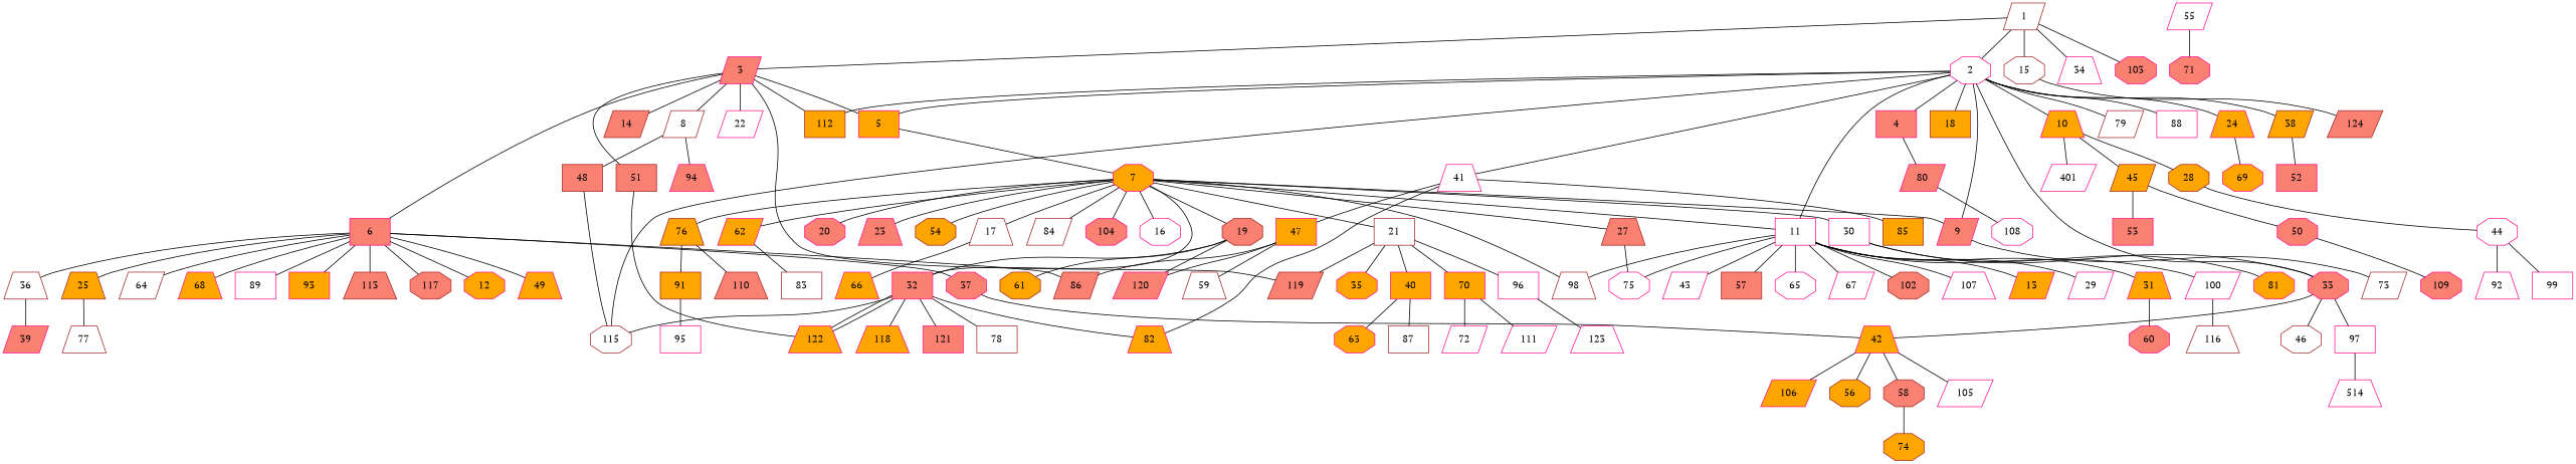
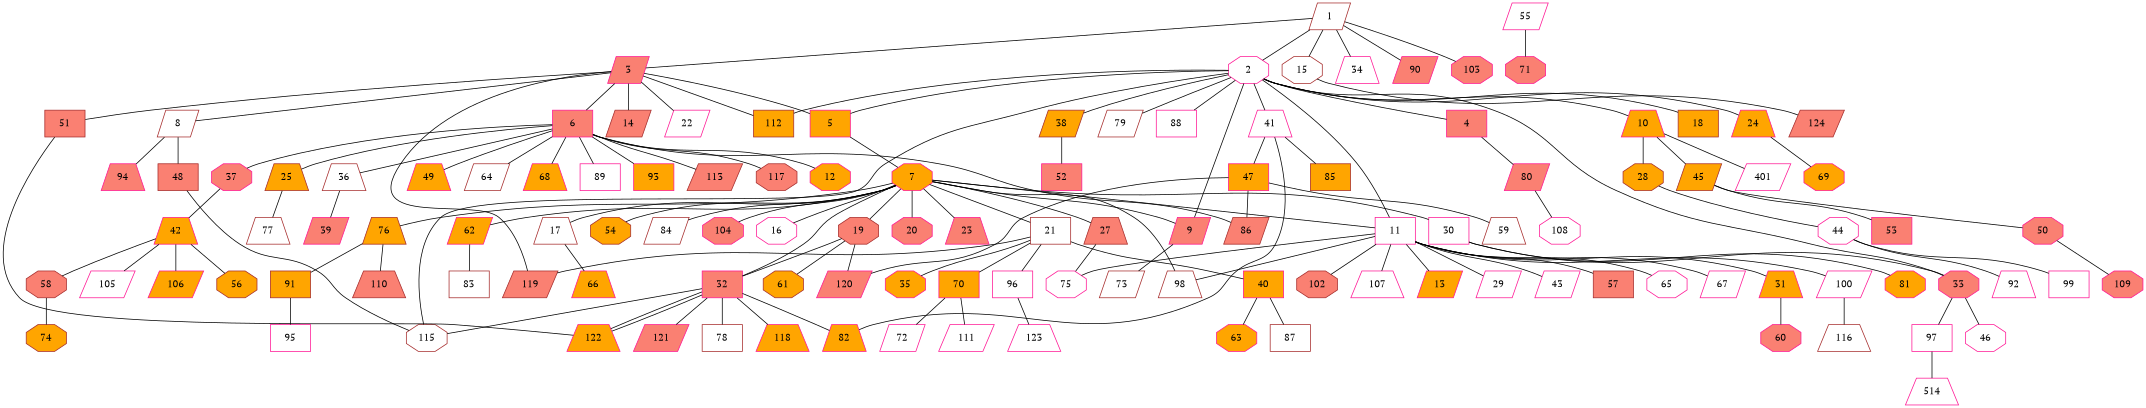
  graph {
    fontname="PT Serif"
    node [color=deeppink fillcolor=white fontname="PT Serif" shape=octagon style=filled]
    edge [fontname="PT Serif"]
    1 [color=brown shape=parallelogram]
    2
    3 [fillcolor=salmon shape=parallelogram]
    15 [color=brown]
    34 [shape=trapezium]
+   90 [fillcolor=salmon shape=parallelogram]
    103 [fillcolor=salmon]
    4 [fillcolor=salmon shape=box]
    5 [fillcolor=orange shape=box]
    9 [fillcolor=salmon shape=parallelogram]
    10 [fillcolor=orange shape=trapezium]
    11 [shape=box]
    18 [color=brown fillcolor=orange shape=box]
    24 [fillcolor=orange shape=trapezium]
    33 [fillcolor=salmon]
    38 [color=brown fillcolor=orange shape=parallelogram]
    41 [shape=trapezium]
    79 [color=brown shape=parallelogram]
    88 [shape=box]
    112 [color=brown fillcolor=orange shape=box]
    115 [color=brown]
    6 [fillcolor=salmon shape=box]
    8 [color=brown shape=parallelogram]
    14 [color=brown fillcolor=salmon shape=parallelogram]
    22 [shape=parallelogram]
    51 [color=brown fillcolor=salmon shape=box]
    119 [color=brown fillcolor=salmon shape=parallelogram]
    124 [color=brown fillcolor=salmon shape=parallelogram]
    80 [fillcolor=salmon shape=parallelogram]
    7 [fillcolor=orange]
    73 [color=brown shape=parallelogram]
    28 [color=brown fillcolor=orange]
    45 [color=brown fillcolor=orange shape=parallelogram]
    n34 [label=401 shape=parallelogram]
    98 [color=brown shape=trapezium]
    13 [fillcolor=orange shape=parallelogram]
    29 [shape=parallelogram]
    31 [fillcolor=orange shape=trapezium]
    43 [shape=parallelogram]
    57 [color=brown fillcolor=salmon shape=box]
    65
    67 [shape=parallelogram]
    75
    100 [shape=parallelogram]
    102 [color=brown fillcolor=salmon]
    107 [shape=trapezium]
    69 [fillcolor=orange]
    42 [fillcolor=orange shape=trapezium]
-   46 [color=brown]
+   46
    97 [shape=box]
    52 [fillcolor=salmon shape=box]
    82 [fillcolor=orange shape=trapezium]
    47 [fillcolor=orange shape=box]
    85 [color=brown fillcolor=orange shape=box]
    12 [fillcolor=orange]
    25 [color=brown fillcolor=orange shape=trapezium]
    36 [color=brown shape=trapezium]
    37 [fillcolor=salmon]
    49 [fillcolor=orange shape=trapezium]
    64 [color=brown shape=parallelogram]
    68 [fillcolor=orange shape=trapezium]
    86 [color=brown fillcolor=salmon shape=parallelogram]
    89 [shape=box]
    93 [fillcolor=orange shape=box]
-   113 [color=brown fillcolor=salmon shape=trapezium]
+   113 [color=brown fillcolor=salmon shape=parallelogram]
    117 [color=brown fillcolor=salmon]
    48 [color=brown fillcolor=salmon shape=box]
    94 [fillcolor=salmon shape=trapezium]
    122 [fillcolor=orange shape=trapezium]
    108
    16
    17 [color=brown shape=trapezium]
    19 [color=brown fillcolor=salmon]
    20 [fillcolor=salmon]
    21 [color=brown shape=box]
    23 [fillcolor=salmon shape=trapezium]
    27 [color=brown fillcolor=salmon shape=trapezium]
    30 [shape=box]
    32 [fillcolor=salmon shape=box]
    54 [color=brown fillcolor=orange]
    62 [fillcolor=orange shape=parallelogram]
    76 [color=brown fillcolor=orange shape=trapezium]
    84 [color=brown shape=parallelogram]
    104 [fillcolor=salmon]
    77 [color=brown shape=trapezium]
    39 [fillcolor=salmon shape=parallelogram]
    66 [fillcolor=orange shape=trapezium]
    61 [color=brown fillcolor=orange]
    120 [fillcolor=salmon shape=parallelogram]
    35 [fillcolor=orange]
    40 [fillcolor=orange shape=box]
    70 [fillcolor=orange shape=box]
    96 [shape=box]
    81 [fillcolor=orange]
    78 [color=brown shape=box]
    118 [fillcolor=orange shape=trapezium]
-   121 [fillcolor=salmon shape=box]
+   121 [fillcolor=salmon shape=parallelogram]
    83 [color=brown shape=box]
    91 [color=brown fillcolor=orange shape=box]
    110 [color=brown fillcolor=salmon shape=trapezium]
    44
    50 [fillcolor=salmon]
    53 [fillcolor=salmon shape=box]
    60 [fillcolor=salmon]
    116 [color=brown shape=trapezium]
    63 [fillcolor=orange]
    87 [color=brown shape=box]
    72 [shape=parallelogram]
    111 [shape=parallelogram]
    123 [shape=trapezium]
    55 [shape=parallelogram]
    71 [fillcolor=salmon]
    92 [shape=trapezium]
    99 [shape=box]
    56 [color=brown fillcolor=orange]
    58 [color=brown fillcolor=salmon]
    105 [shape=parallelogram]
    106 [fillcolor=orange shape=parallelogram]
    n119 [label=514 shape=trapezium]
    59 [color=brown shape=trapezium]
    74 [color=brown fillcolor=orange]
    109 [fillcolor=salmon]
    95 [shape=box]
    1 -- 2
    1 -- 3
    1 -- 15
    1 -- 34
+   1 -- 90
    1 -- 103
    2 -- 4
    2 -- 5
    2 -- 9
    2 -- 10
    2 -- 11
    2 -- 18
    2 -- 24
    2 -- 33
    2 -- 38
    2 -- 41
    2 -- 79
    2 -- 88
    2 -- 112
    2 -- 115
    3 -- 5
    3 -- 112
    3 -- 6
    3 -- 8
    3 -- 14
    3 -- 22
    3 -- 51
    3 -- 119
    15 -- 124
    4 -- 80
    5 -- 7
    9 -- 73
    10 -- 28
    10 -- 45
    10 -- n34
    11 -- 98
    11 -- 13
    11 -- 29
    11 -- 31
    11 -- 43
    11 -- 57
    11 -- 65
    11 -- 67
    11 -- 75
    11 -- 100
    11 -- 102
    11 -- 107
    24 -- 69
-   33 -- 42
    33 -- 46
    33 -- 97
    38 -- 52
    41 -- 82
    41 -- 47
    41 -- 85
    6 -- 12
    6 -- 25
    6 -- 36
    6 -- 37
    6 -- 49
    6 -- 64
    6 -- 68
    6 -- 86
    6 -- 89
    6 -- 93
    6 -- 113
    6 -- 117
    8 -- 48
    8 -- 94
    51 -- 122
    80 -- 108
    7 -- 9
    7 -- 11
    7 -- 98
    7 -- 16
    7 -- 17
    7 -- 19
    7 -- 20
    7 -- 21
    7 -- 23
    7 -- 27
    7 -- 30
    7 -- 32
    7 -- 54
    7 -- 62
    7 -- 76
    7 -- 84
    7 -- 104
    28 -- 44
    45 -- 50
    45 -- 53
    31 -- 60
    100 -- 116
    42 -- 56
    42 -- 58
    42 -- 105
    42 -- 106
    97 -- n119
    47 -- 86
    47 -- 120
    47 -- 59
    25 -- 77
    36 -- 39
    37 -- 42
    48 -- 115
    17 -- 66
    19 -- 32
    19 -- 61
    19 -- 120
    21 -- 119
    21 -- 35
    21 -- 40
    21 -- 70
    21 -- 96
    27 -- 75
    30 -- 33
    30 -- 81
    32 -- 115
    32 -- 82
    32 -- 122
    32 -- 122
    32 -- 78
    32 -- 118
    32 -- 121
    62 -- 83
    76 -- 91
    76 -- 110
    40 -- 63
    40 -- 87
    70 -- 72
    70 -- 111
    96 -- 123
    91 -- 95
    44 -- 92
    44 -- 99
    50 -- 109
    55 -- 71
    58 -- 74
  }
